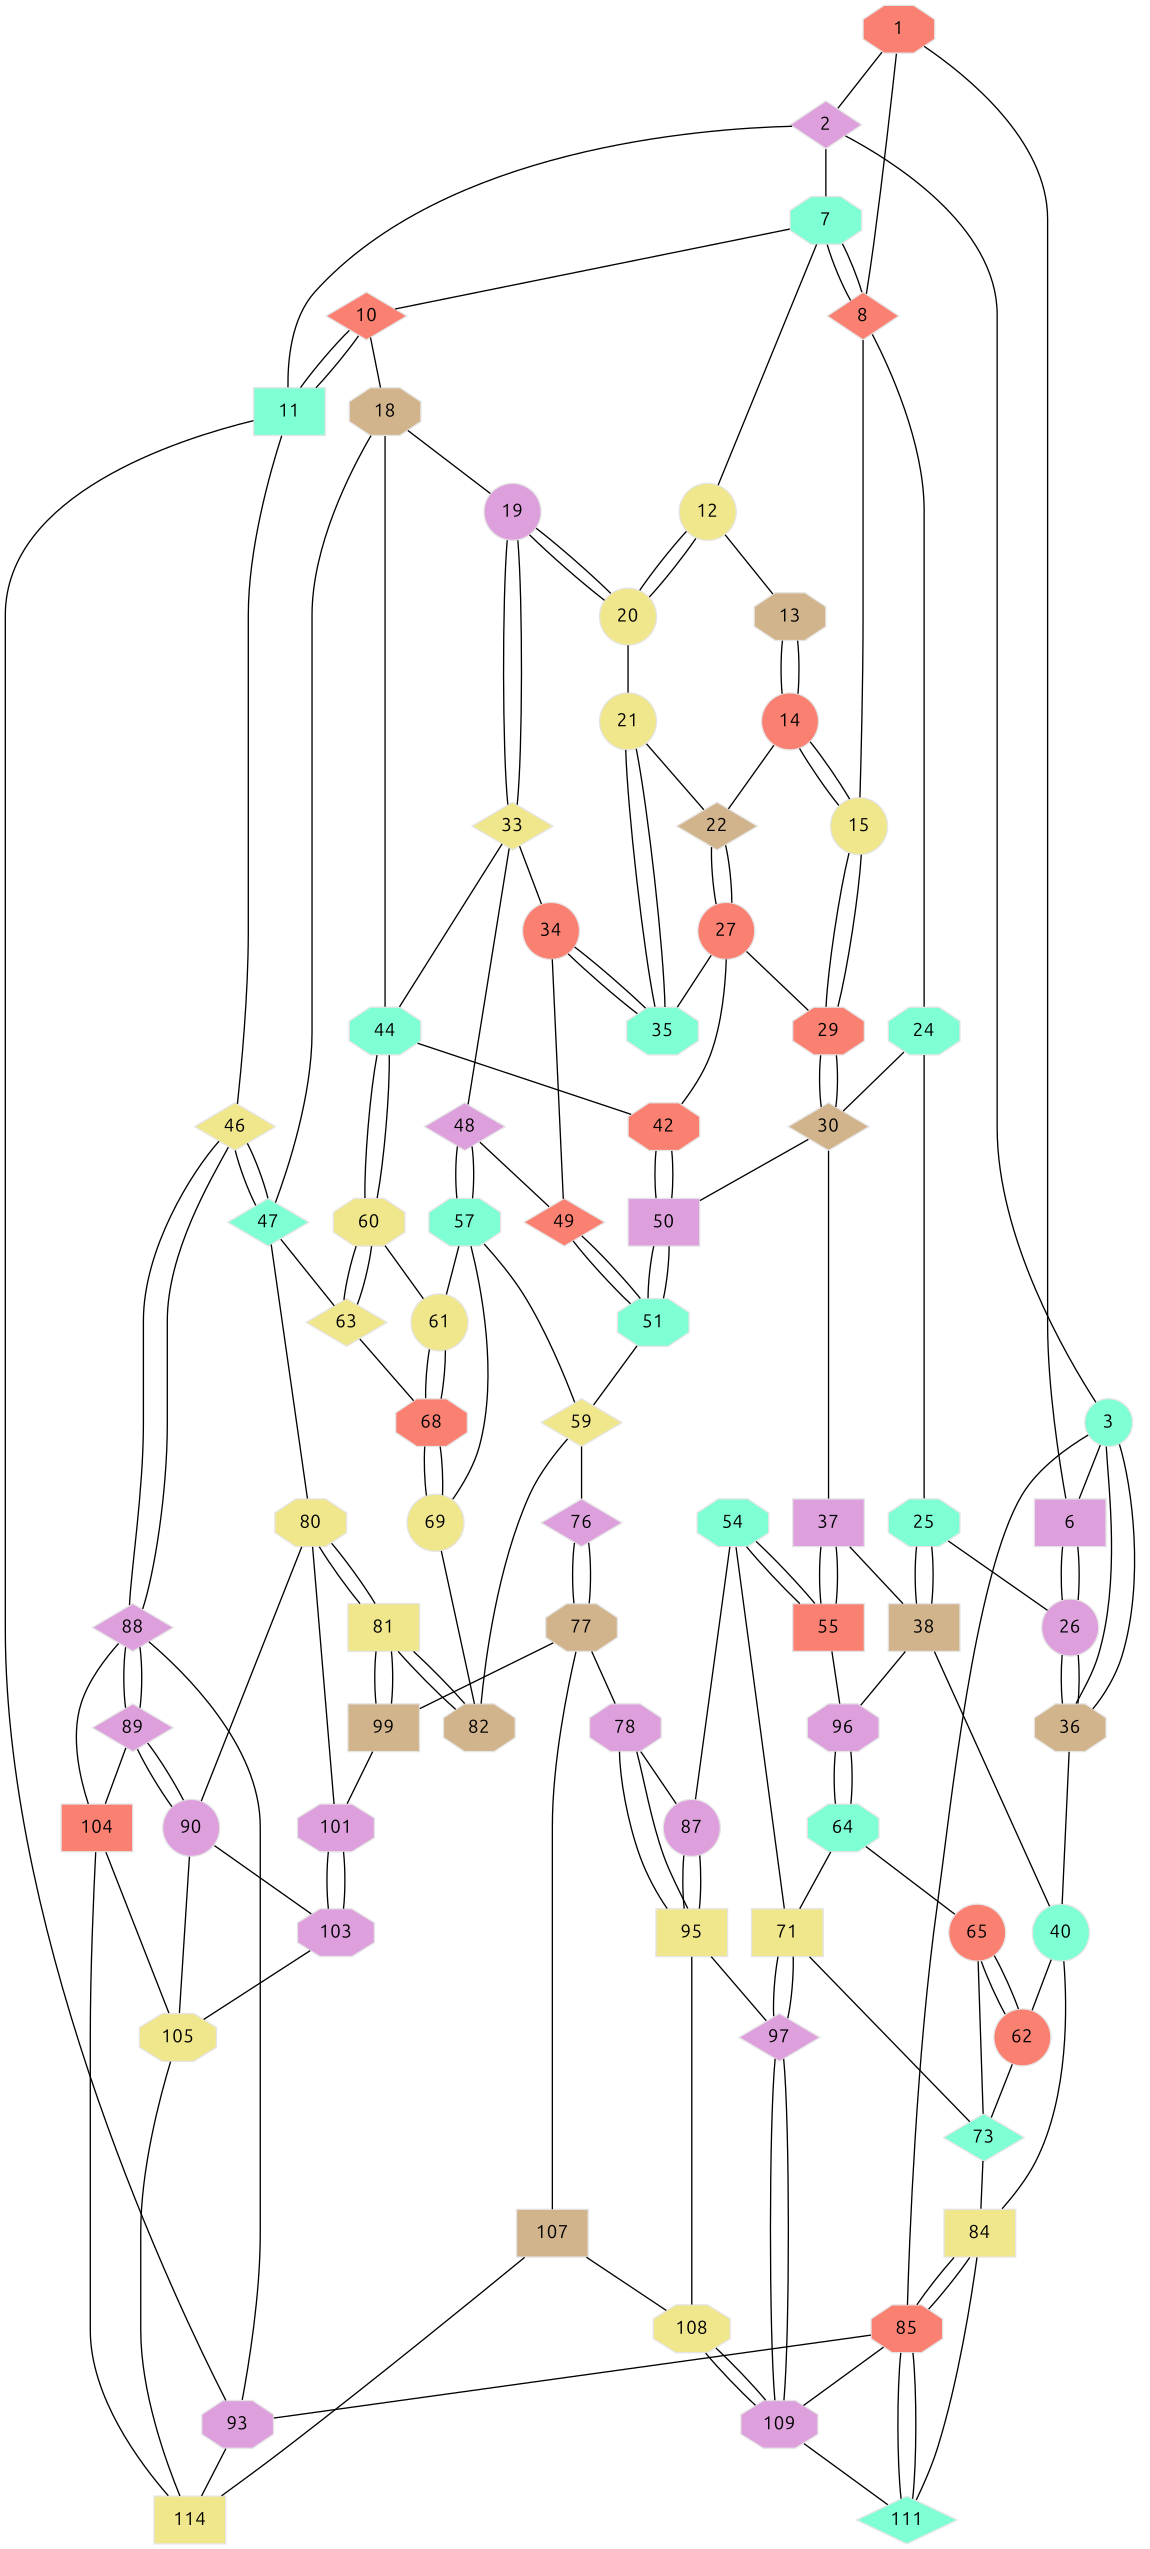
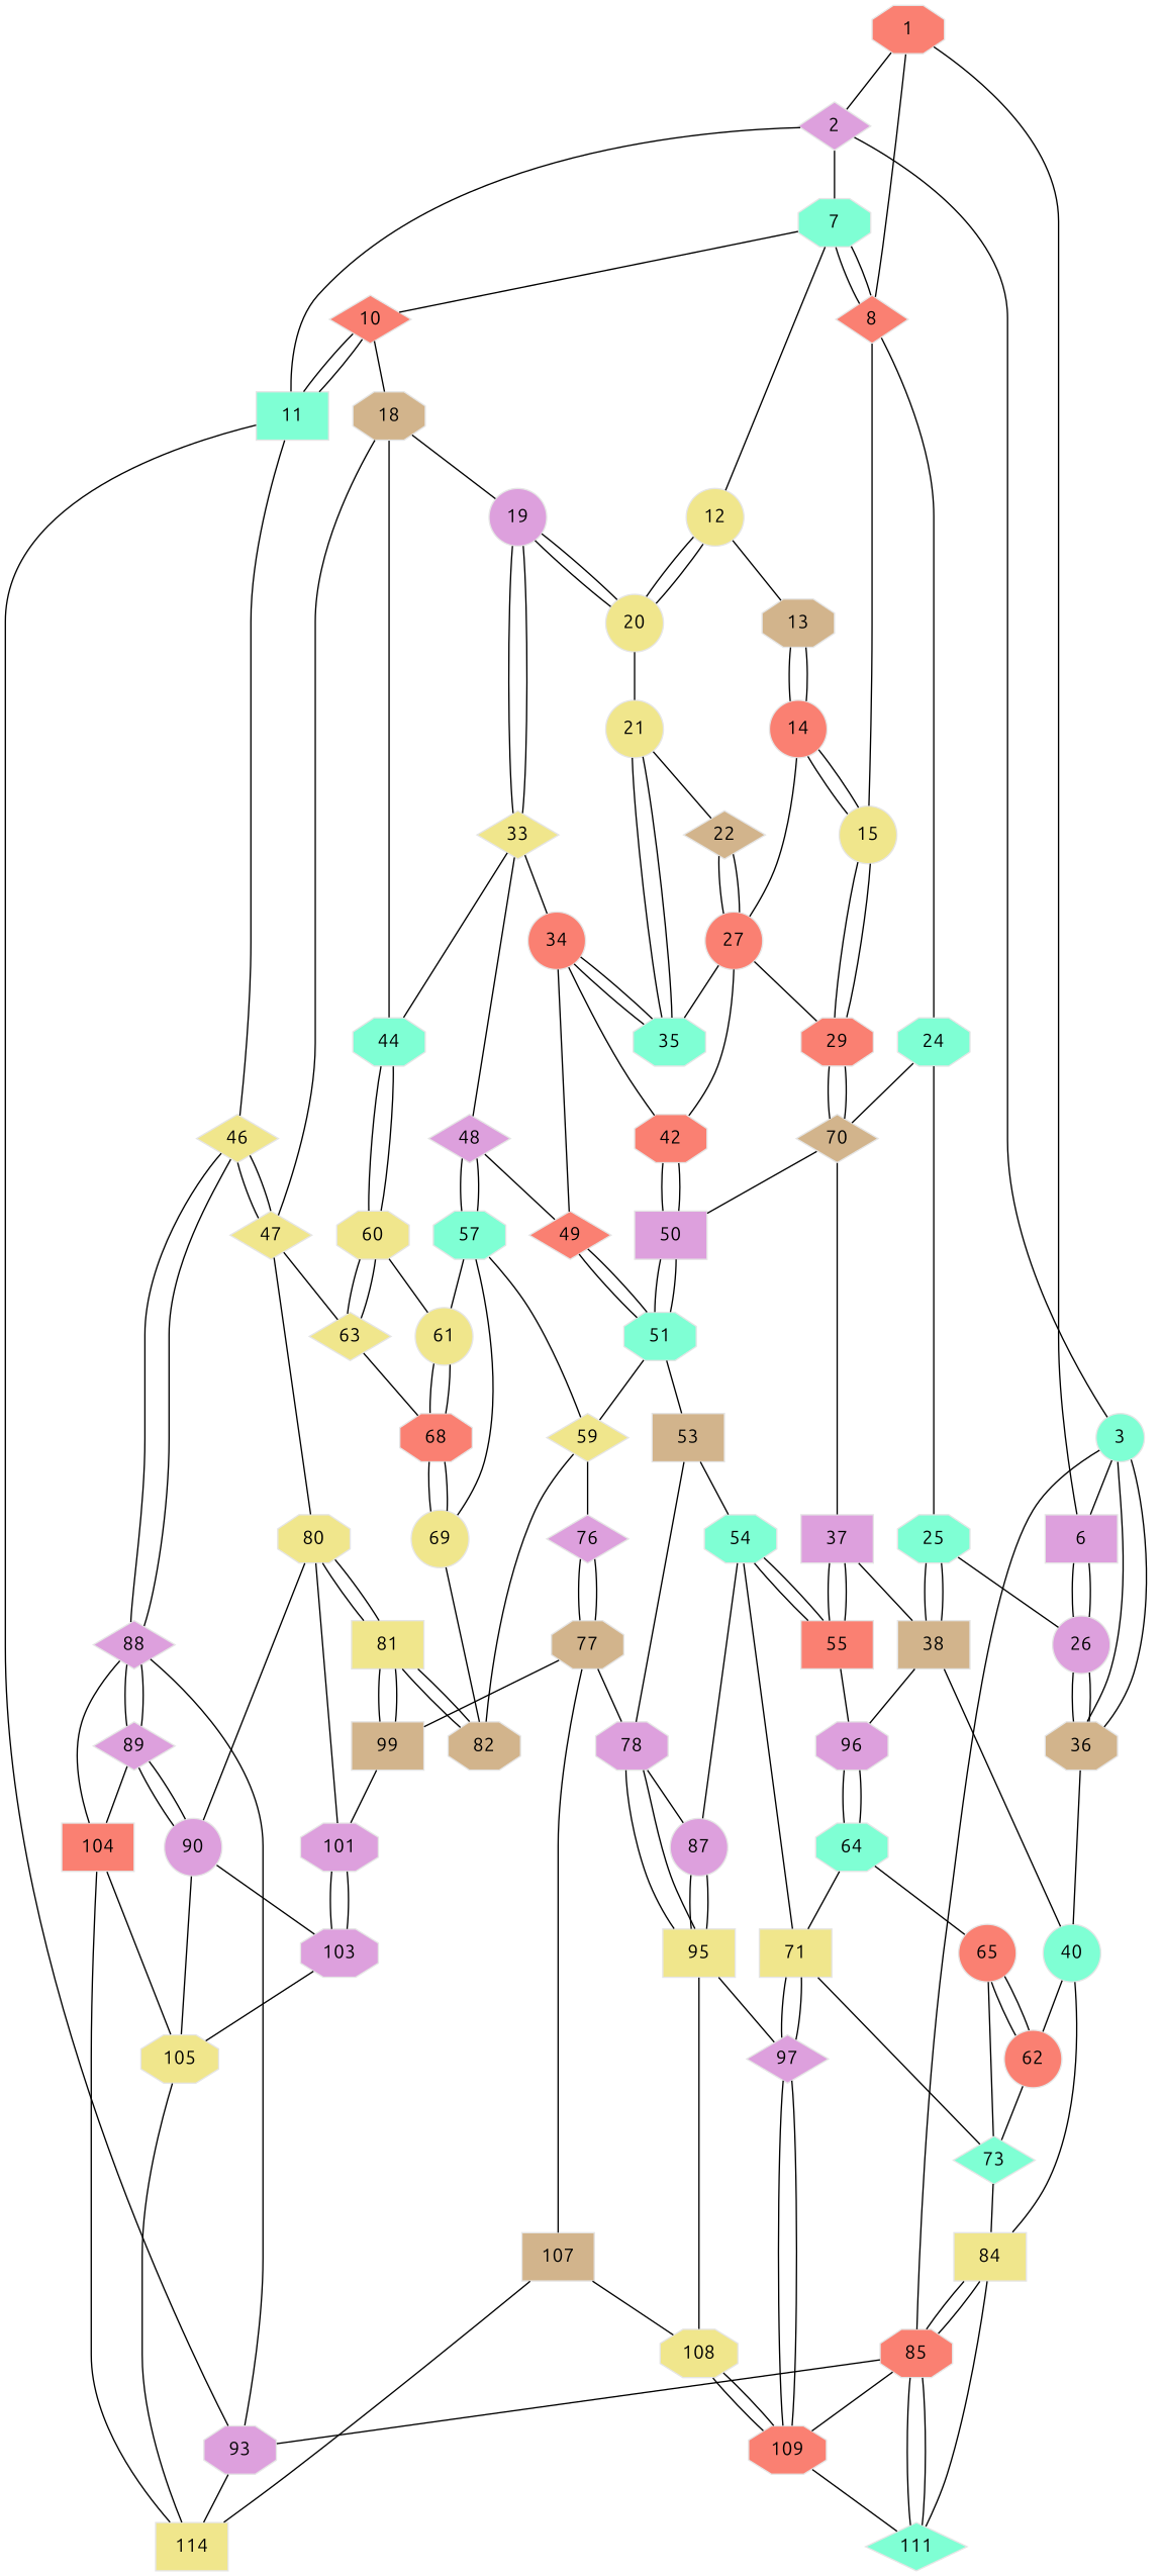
  graph {
    fontname=Ubuntu
    node [color=gray90 fillcolor=khaki fontname=Ubuntu shape=octagon style=filled]
    edge [fontname=Ubuntu]
    1 [fillcolor=salmon super="+5"]
    2 [fillcolor=plum shape=diamond]
    6 [fillcolor=plum shape=box]
    8 [fillcolor=salmon shape=diamond super="+16"]
    3 [fillcolor=aquamarine shape=circle super="+4"]
    7 [fillcolor=aquamarine super="+9"]
    11 [fillcolor=aquamarine shape=box super="+32"]
    26 [fillcolor=plum shape=circle]
    15 [shape=circle]
    24 [fillcolor=aquamarine]
    36 [fillcolor=tan]
    85 [fillcolor=salmon super="+86"]
    10 [fillcolor=salmon shape=diamond super="+17"]
    12 [shape=circle]
    46 [shape=diamond]
    93 [fillcolor=plum]
    40 [fillcolor=aquamarine shape=circle super="+67"]
    111 [fillcolor=aquamarine shape=diamond]
-   109 [fillcolor=plum super="+110"]
+   109 [fillcolor=salmon super="+110"]
    18 [fillcolor=tan super="+43"]
    13 [fillcolor=tan]
    20 [shape=circle]
    29 [fillcolor=salmon]
    25 [fillcolor=aquamarine]
-   30 [fillcolor=tan shape=diamond super="+31"]
+   30 [fillcolor=tan shape=diamond super="+31" label=70]
    19 [fillcolor=plum shape=circle]
    44 [fillcolor=aquamarine]
-   47 [fillcolor=aquamarine shape=diamond super="+62"]
+   47 [shape=diamond super="+62"]
    88 [fillcolor=plum shape=diamond super="+94"]
    114 [shape=box super="+115"]
    14 [fillcolor=salmon shape=circle super="+23"]
    21 [shape=circle]
    22 [fillcolor=tan shape=diamond]
    27 [fillcolor=salmon shape=circle super="+28"]
    33 [shape=diamond super="+45"]
    60
    63 [shape=diamond]
    80 [super="+91"]
    34 [fillcolor=salmon shape=circle super="+41"]
    48 [fillcolor=plum shape=diamond]
    35 [fillcolor=aquamarine]
    42 [fillcolor=salmon]
    38 [fillcolor=tan shape=box super="+39"]
    37 [fillcolor=plum shape=box]
    50 [fillcolor=plum shape=box]
    n46 [fillcolor=plum label=96]
    55 [fillcolor=salmon shape=box]
    51 [fillcolor=aquamarine super="+52"]
    49 [fillcolor=salmon shape=diamond]
    57 [fillcolor=aquamarine super="+58"]
    n51 [fillcolor=salmon label=62 shape=circle]
    84 [shape=box super="+92"]
    64 [fillcolor=aquamarine]
    73 [fillcolor=aquamarine shape=diamond super="+74"]
    61 [shape=circle]
    89 [fillcolor=plum shape=diamond]
    104 [fillcolor=salmon shape=box super="+112"]
    68 [fillcolor=salmon]
    81 [shape=box]
    90 [fillcolor=plum shape=circle super="+102"]
    101 [fillcolor=plum]
    59 [shape=diamond super="+75"]
    69 [shape=circle]
+   53 [fillcolor=tan shape=box]
    54 [fillcolor=aquamarine super="+70"]
    78 [fillcolor=plum super="+79"]
    76 [fillcolor=plum shape=diamond]
    82 [fillcolor=tan super="+83"]
    71 [shape=box super="+72"]
    87 [fillcolor=plum shape=circle]
    95 [shape=box super="+96"]
    97 [fillcolor=plum shape=diamond]
    65 [fillcolor=salmon shape=circle]
    77 [fillcolor=tan super="+106"]
    99 [fillcolor=tan shape=box super="+100"]
    107 [fillcolor=tan shape=box]
    108
    103 [fillcolor=plum]
    105 [super="+113"]
    1 -- 2
    1 -- 6
    1 -- 8
    2 -- 3
    2 -- 7
    2 -- 11
    6 -- 26
    6 -- 26
    8 -- 15
    8 -- 24
    3 -- 6
    3 -- 36
    3 -- 36
    3 -- 85
    7 -- 8
    7 -- 8
    7 -- 10
    7 -- 12
    11 -- 46
    11 -- 93
    26 -- 36
    26 -- 36
    15 -- 29
    15 -- 29
    24 -- 25
    24 -- 30
    36 -- 40
    85 -- 93
    85 -- 111
    85 -- 111
    85 -- 109
    10 -- 11 [weight=2]
    10 -- 11
    10 -- 18
    12 -- 13
    12 -- 20
    12 -- 20
    46 -- 47
    46 -- 47
    46 -- 88
    46 -- 88
    93 -- 114
    40 -- n51
    40 -- 84
    109 -- 111
    18 -- 19
    18 -- 44
    18 -- 47
    13 -- 14 [weight=2]
    13 -- 14
    20 -- 21
    29 -- 30
    29 -- 30
    25 -- 26
    25 -- 38
    25 -- 38
    30 -- 37
    30 -- 50
    19 -- 20
    19 -- 20
    19 -- 33
    19 -- 33
    44 -- 60
    44 -- 60
    47 -- 63
    47 -- 80
    88 -- 93
    88 -- 89
    88 -- 89
    88 -- 104
    14 -- 15
    14 -- 15
-   14 -- 22
+   14 -- 27
    21 -- 22
    21 -- 35
    21 -- 35
    22 -- 27
    22 -- 27
    27 -- 29
    27 -- 35
    27 -- 42
    33 -- 44
    33 -- 34
    33 -- 48
    60 -- 63
    60 -- 63
    60 -- 61
    63 -- 68
    80 -- 81
    80 -- 81
    80 -- 90
    80 -- 101
    34 -- 35
    34 -- 35
-   44 -- 42
+   34 -- 42
    34 -- 49
    48 -- 49
    48 -- 57
    48 -- 57
    42 -- 50
    42 -- 50
    38 -- 40
    38 -- n46
    37 -- 38
    37 -- 55
    37 -- 55
    50 -- 51
    50 -- 51
    n46 -- 64
    n46 -- 64
    55 -- n46
    51 -- 59
+   51 -- 53
    49 -- 51
    49 -- 51
    57 -- 61
    57 -- 59
    57 -- 69
    n51 -- 73
    84 -- 85
    84 -- 85
    84 -- 111
    64 -- 71
    64 -- 65
    73 -- 84
    61 -- 68
    61 -- 68
    89 -- 104
    89 -- 90
    89 -- 90
    104 -- 114
    104 -- 105
    68 -- 69
    68 -- 69
    81 -- 82
    81 -- 82
    81 -- 99
    81 -- 99
    90 -- 103
    90 -- 105
    101 -- 103
    101 -- 103
    59 -- 76
    59 -- 82
    69 -- 82
+   53 -- 54
+   53 -- 78
    54 -- 55
    54 -- 55
    54 -- 71
    54 -- 87
    78 -- 87
    78 -- 95
    78 -- 95
    76 -- 77
    76 -- 77
    71 -- 73
    71 -- 97
    71 -- 97
    87 -- 95
    87 -- 95
    95 -- 97
    95 -- 108
    97 -- 109
    97 -- 109
    65 -- n51
    65 -- n51
    65 -- 73
    77 -- 78
    77 -- 99
    77 -- 107
    99 -- 101
    107 -- 114
    107 -- 108
    108 -- 109
    108 -- 109
    103 -- 105
    105 -- 114
  }
